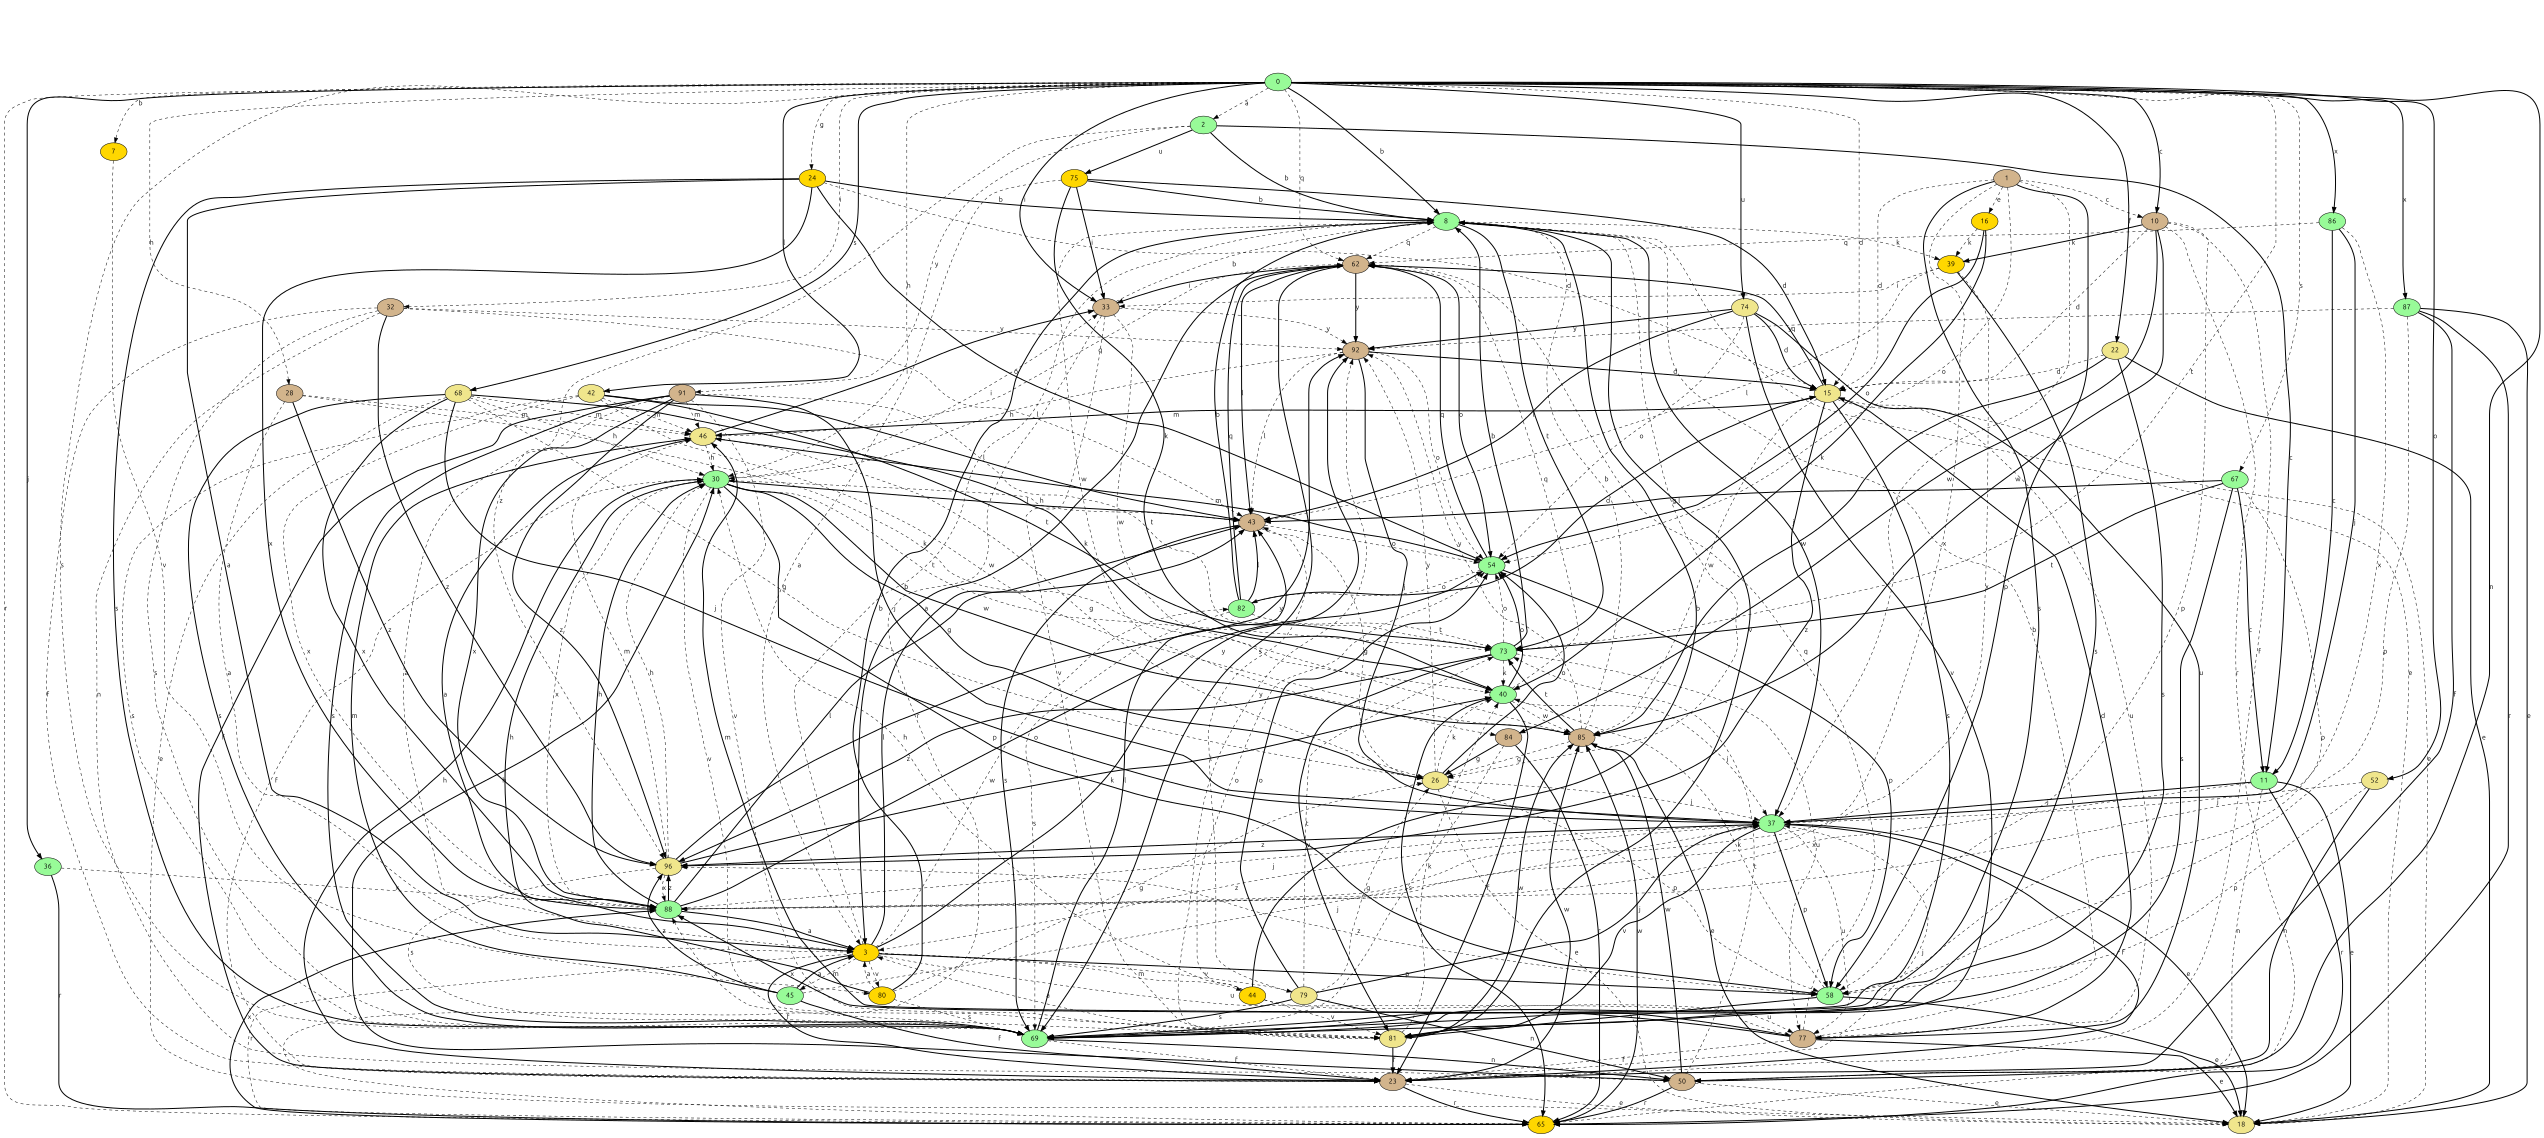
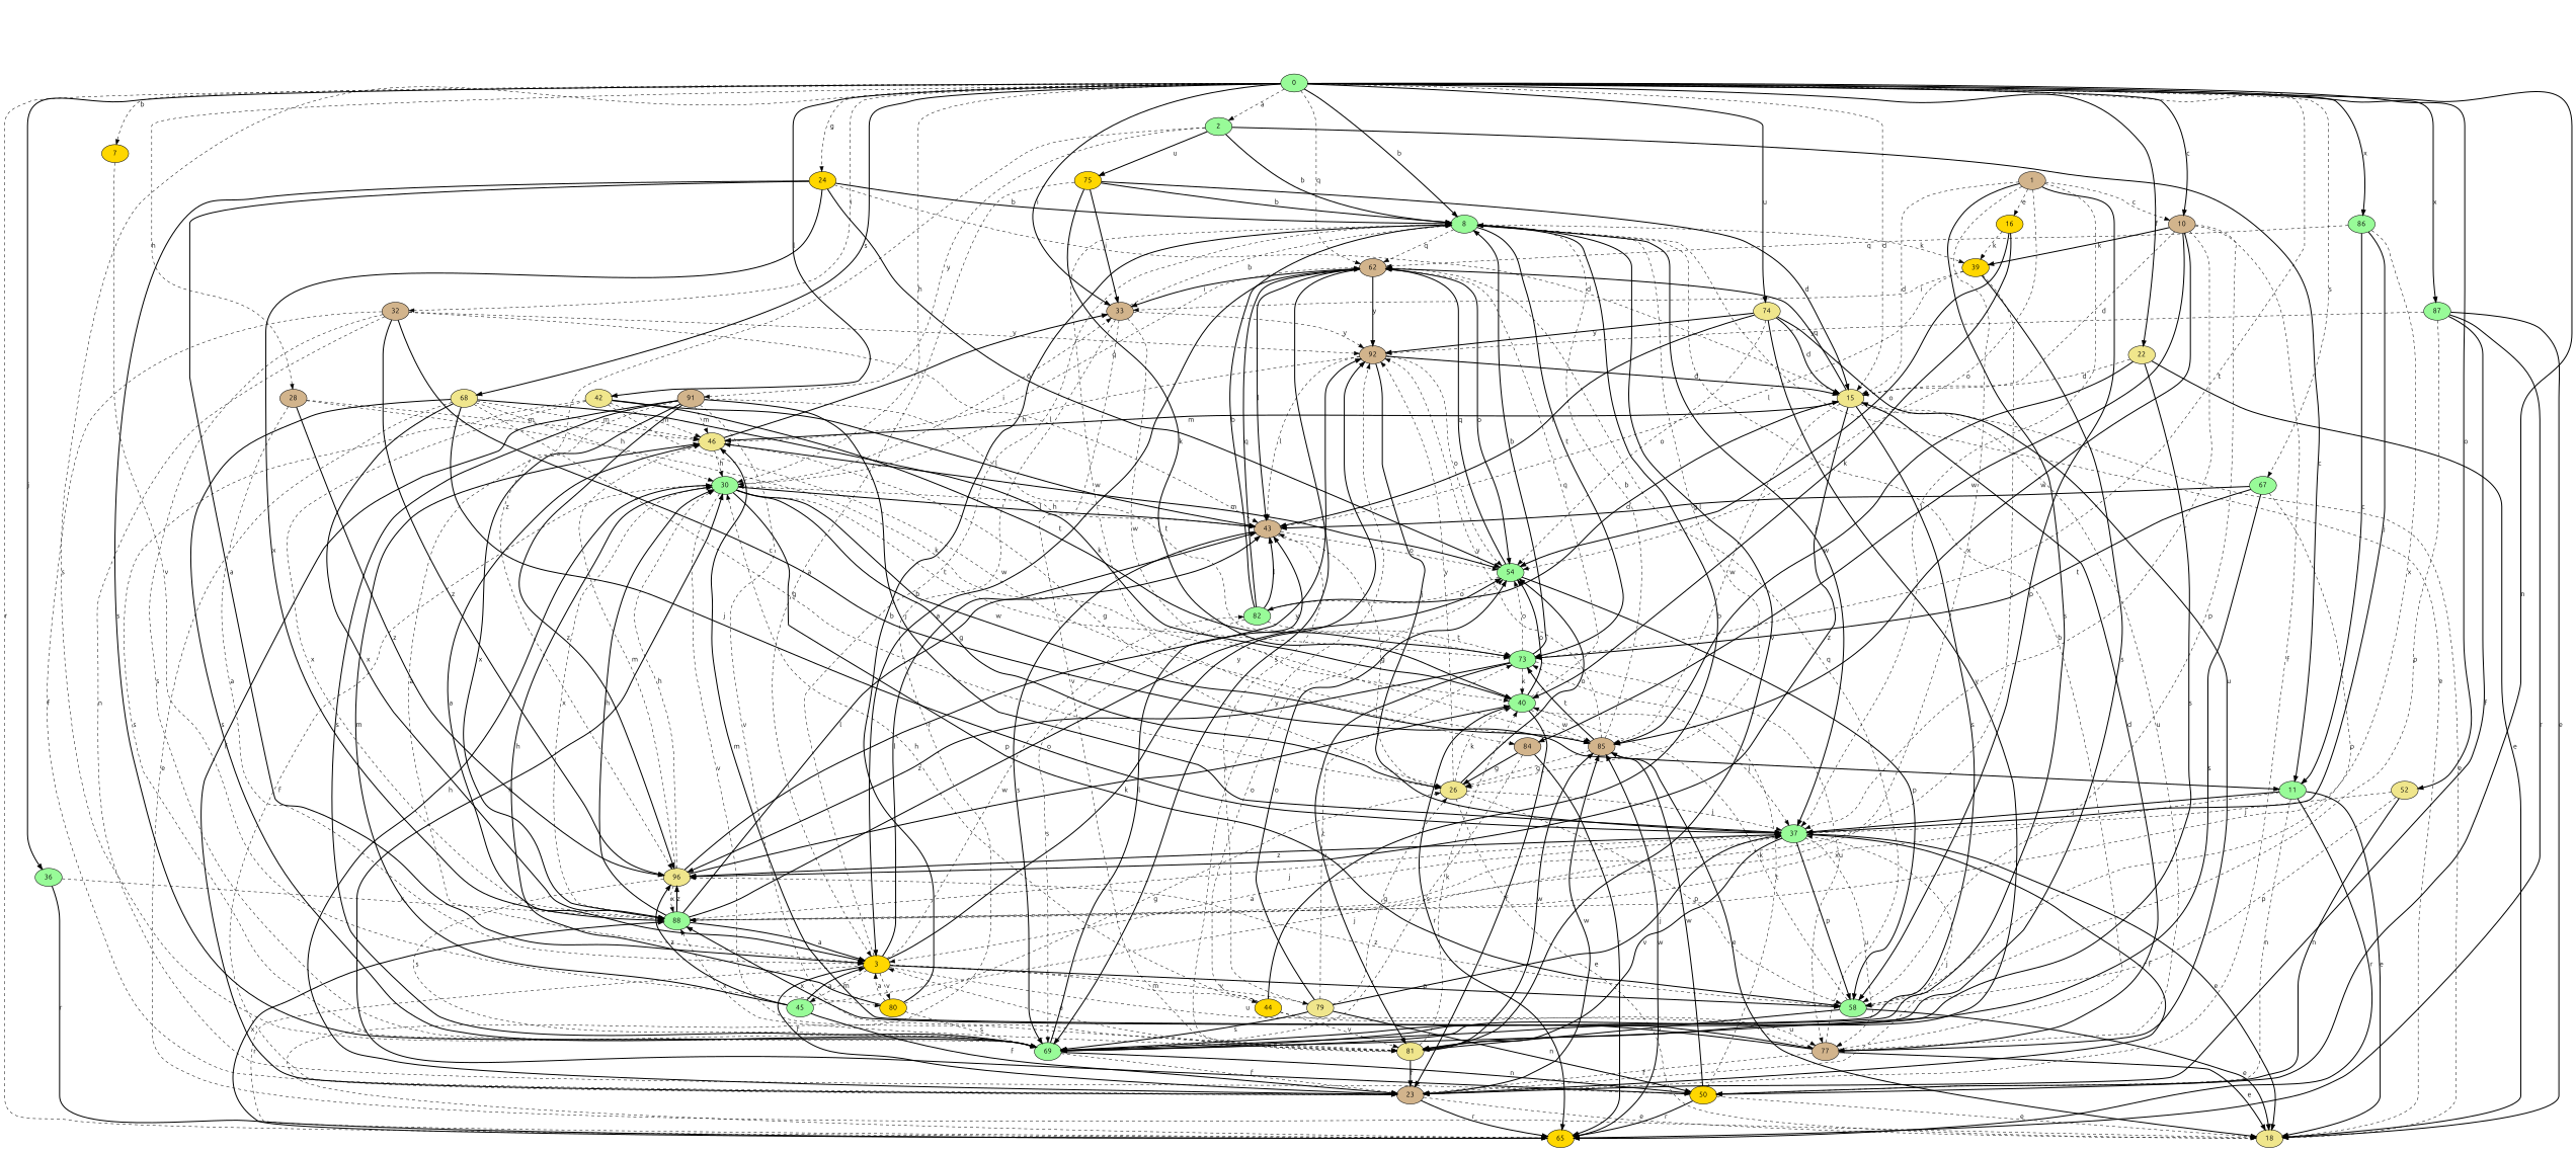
  strict digraph {
    fontname=Ubuntu
    node [fillcolor=palegreen fontname=Ubuntu style=filled]
    edge [fontname=Ubuntu style=bold]
    0
    2
    7 [fillcolor=gold]
    8
    10 [fillcolor=tan]
    15 [fillcolor=khaki]
    22 [fillcolor=khaki]
    24 [fillcolor=gold]
    28 [fillcolor=tan]
    30
    32 [fillcolor=tan]
    33 [fillcolor=tan]
    36
    n14 [fillcolor=khaki label=42]
-   50 [fillcolor=tan]
+   50 [fillcolor=gold]
    52 [fillcolor=khaki]
    62 [fillcolor=tan]
    65 [fillcolor=gold]
    67
    68 [fillcolor=khaki]
    69
    73
    74 [fillcolor=khaki]
    86
    87
    11
    75 [fillcolor=gold]
    91 [fillcolor=tan]
    96 [fillcolor=khaki]
    80 [fillcolor=gold]
    37
    18 [fillcolor=khaki]
    26 [fillcolor=khaki]
    39 [fillcolor=gold]
    81 [fillcolor=khaki]
    84 [fillcolor=tan]
    58
    23 [fillcolor=tan]
    85 [fillcolor=tan]
    77 [fillcolor=tan]
    46 [fillcolor=khaki]
    54
    88
    3 [fillcolor=gold]
    40
    43 [fillcolor=tan]
    92 [fillcolor=tan]
    1 [fillcolor=tan]
    16 [fillcolor=gold]
    82
    44 [fillcolor=gold]
    45
    79 [fillcolor=khaki]
    0 -> 2 [label=a style=dashed]
    0 -> 7 [label=b style=dashed]
    0 -> 8 [label=b]
    0 -> 10 [label=c]
    0 -> 15 [label=d style=dashed]
    0 -> 22 [label=f]
    0 -> 24 [label=g style=dashed]
    0 -> 28 [label=h style=dashed]
    0 -> 30 [label=h style=dashed]
    0 -> 32 [label=i style=dashed]
    0 -> 33 [label=i]
    0 -> 36 [label=j]
    0 -> n14 [label=l]
    0 -> 50 [label=n]
    0 -> 52 [label=o]
    0 -> 62 [label=q style=dashed]
    0 -> 65 [label=r style=dashed]
    0 -> 67 [label=s style=dashed]
    0 -> 68 [label=s]
    0 -> 69 [label=s style=dashed]
    0 -> 73 [label=t style=dashed]
    0 -> 74 [label=u]
    0 -> 86 [label=x]
    0 -> 87 [label=x]
    2 -> 8 [label=b]
    2 -> 11 [label=c]
    2 -> 75 [label=u]
    2 -> 91 [label=y style=dashed]
    2 -> 96 [label=z style=dashed]
    7 -> 80 [label=v style=dashed]
    8 -> 62 [label=q style=dashed]
    8 -> 73 [label=t]
    8 -> 37 [label=j]
    8 -> 18 [label=e style=dashed]
    8 -> 26 [label=g style=dashed]
    8 -> 39 [label=k style=dashed]
    8 -> 81 [label=v]
    8 -> 84 [label=w style=dashed]
    10 -> 15 [label=d style=dashed]
-   10 -> 65 [label=r style=dashed]
+   10 -> 37 [label=r style=dashed]
    10 -> 39 [label=k]
    10 -> 84 [label=w]
    10 -> 58 [label=p style=dashed]
    10 -> 23 [label=f style=dashed]
    10 -> 85 [label=w]
    15 -> 62 [label=q]
    15 -> 69 [label=s]
    15 -> 96 [label=z]
    15 -> 18 [label=e style=dashed]
    15 -> 85 [label=w style=dashed]
    15 -> 77 [label=u style=dashed]
    15 -> 46 [label=m]
    22 -> 15 [label=d style=dashed]
    22 -> 69 [label=s]
    22 -> 18 [label=e]
    22 -> 85 [label=w]
    24 -> 8 [label=b]
    24 -> 15 [label=d style=dashed]
    24 -> 69 [label=s]
    24 -> 54 [label=o]
    24 -> 88 [label=x]
    24 -> 3 [label=a]
    28 -> 96 [label=z]
    28 -> 46 [label=m style=dashed]
    28 -> 3 [label=a style=dashed]
    28 -> 40 [label=k style=dashed]
    30 -> 33 [label=i style=dashed]
    30 -> 73 [label=t style=dashed]
    30 -> 26 [label=g]
    30 -> 81 [label=v style=dashed]
    30 -> 58 [label=p]
    30 -> 23 [label=f style=dashed]
    30 -> 85 [label=w]
    30 -> 88 [label=x style=dashed]
    30 -> 43 [label=l]
    32 -> 50 [label=n style=dashed]
    32 -> 69 [label=s style=dashed]
    32 -> 96 [label=z]
    32 -> 23 [label=f style=dashed]
    32 -> 43 [label=l style=dashed]
    32 -> 92 [label=y style=dashed]
    33 -> 8 [label=b style=dashed]
    33 -> 65 [label=r style=dashed]
    33 -> 81 [label=v style=dashed]
    33 -> 85 [label=w style=dashed]
    33 -> 92 [label=y style=dashed]
    36 -> 65 [label=r]
    36 -> 88 [label=x style=dashed]
    n14 -> 69 [label=s style=dashed]
    n14 -> 73 [label=t]
    n14 -> 85 [label=w style=dashed]
    n14 -> 46 [label=m style=dashed]
    n14 -> 88 [label=x style=dashed]
    n14 -> 43 [label=l]
    50 -> 30 [label=h]
    50 -> 65 [label=r]
    50 -> 73 [label=t style=dashed]
    50 -> 18 [label=e style=dashed]
    50 -> 85 [label=w]
    52 -> 50 [label=n]
    52 -> 37 [label=j style=dashed]
    52 -> 58 [label=p style=dashed]
    62 -> 33 [label=i]
    62 -> 69 [label=s]
    62 -> 54 [label=o]
    62 -> 3 [label=a]
    62 -> 43 [label=l]
    62 -> 92 [label=y]
    65 -> 85 [label=w]
    65 -> 88 [label=x]
    67 -> 69 [label=s]
    67 -> 73 [label=t]
-   67 -> 11 [label=c]
+   32 -> 11 [label=c]
    67 -> 58 [label=p style=dashed]
    67 -> 43 [label=l]
    68 -> 30 [label=h style=dashed]
    68 -> 69 [label=s]
    68 -> 37 [label=j]
    68 -> 18 [label=e style=dashed]
    68 -> 26 [label=g style=dashed]
    68 -> 46 [label=m style=dashed]
    68 -> 88 [label=x]
    68 -> 40 [label=k]
    69 -> 50 [label=n]
    69 -> 23 [label=f style=dashed]
    69 -> 43 [label=l]
    73 -> 8 [label=b]
    73 -> 96 [label=z]
    73 -> 81 [label=v]
    73 -> 77 [label=u style=dashed]
    73 -> 54 [label=o style=dashed]
    73 -> 40 [label=k style=dashed]
    74 -> 15 [label=d]
    74 -> 81 [label=v]
    74 -> 77 [label=u]
    74 -> 54 [label=o style=dashed]
    74 -> 43 [label=l]
    74 -> 92 [label=y]
    86 -> 62 [label=q style=dashed]
    86 -> 11 [label=c]
    86 -> 37 [label=j]
    86 -> 88 [label=x style=dashed]
    87 -> 65 [label=r]
    87 -> 18 [label=e]
    87 -> 58 [label=p style=dashed]
    87 -> 23 [label=f]
    87 -> 92 [label=y style=dashed]
    11 -> 50 [label=n style=dashed]
    11 -> 65 [label=r]
    11 -> 37 [label=j]
    11 -> 18 [label=e]
    11 -> 88 [label=x style=dashed]
    75 -> 8 [label=b]
    75 -> 15 [label=d]
    75 -> 33 [label=i]
    75 -> 3 [label=a style=dashed]
    75 -> 40 [label=k]
    91 -> 69 [label=s]
    91 -> 73 [label=t style=dashed]
    91 -> 96 [label=z]
    91 -> 37 [label=j]
    91 -> 81 [label=v style=dashed]
    91 -> 23 [label=f]
    91 -> 46 [label=m style=dashed]
    91 -> 88 [label=x]
    91 -> 3 [label=a style=dashed]
    96 -> 30 [label=h style=dashed]
    96 -> 69 [label=s style=dashed]
    96 -> 46 [label=m style=dashed]
    96 -> 88 [label=x style=dashed]
    96 -> 40 [label=k]
    96 -> 92 [label=y]
    80 -> 8 [label=b]
    80 -> 30 [label=h]
    80 -> 69 [label=s style=dashed]
    80 -> 26 [label=g style=dashed]
    80 -> 3 [label=a style=dashed]
    37 -> 96 [label=z]
    37 -> 18 [label=e]
    37 -> 81 [label=v]
    37 -> 58 [label=p]
    37 -> 23 [label=f]
    37 -> 77 [label=u style=dashed]
-   37 -> 3 [label=z style=dashed]
+   37 -> 3 [label=a style=dashed]
    26 -> 37 [label=j style=dashed]
    26 -> 18 [label=e style=dashed]
    26 -> 58 [label=p style=dashed]
    26 -> 54 [label=o]
    26 -> 40 [label=k style=dashed]
    26 -> 92 [label=y style=dashed]
    39 -> 33 [label=i style=dashed]
    39 -> 69 [label=s]
    39 -> 88 [label=x style=dashed]
    39 -> 43 [label=l style=dashed]
    81 -> 23 [label=f]
    81 -> 85 [label=w]
    81 -> 88 [label=x style=dashed]
    81 -> 3 [label=a style=dashed]
    81 -> 40 [label=k style=dashed]
    81 -> 92 [label=y style=dashed]
    84 -> 65 [label=r]
    84 -> 69 [label=s style=dashed]
    84 -> 26 [label=g]
    58 -> 96 [label=z style=dashed]
    58 -> 18 [label=e]
    58 -> 81 [label=v]
    58 -> 40 [label=k style=dashed]
    23 -> 30 [label=h]
    23 -> 65 [label=r]
    23 -> 37 [label=j style=dashed]
    23 -> 18 [label=e style=dashed]
    23 -> 85 [label=w]
    85 -> 8 [label=b style=dashed]
    85 -> 73 [label=t]
    85 -> 18 [label=e]
    85 -> 26 [label=g style=dashed]
    85 -> 92 [label=y style=dashed]
    77 -> 8 [label=b style=dashed]
    77 -> 15 [label=d]
    77 -> 62 [label=q style=dashed]
    77 -> 18 [label=e]
    77 -> 23 [label=f style=dashed]
    77 -> 46 [label=m]
    77 -> 88 [label=x]
    46 -> 30 [label=h style=dashed]
    46 -> 33 [label=i]
    46 -> 62 [label=q style=dashed]
    46 -> 26 [label=g style=dashed]
    46 -> 3 [label=a]
    54 -> 62 [label=q]
    54 -> 58 [label=p]
    54 -> 46 [label=m]
    54 -> 82 [label=o style=dashed]
    88 -> 30 [label=h]
    88 -> 96 [label=z]
    88 -> 37 [label=j style=dashed]
    88 -> 54 [label=o]
    88 -> 3 [label=a]
    88 -> 43 [label=l]
    3 -> 8 [label=b style=dashed]
    3 -> 65 [label=r style=dashed]
    3 -> 80 [label=v style=dashed]
    3 -> 58 [label=p]
    3 -> 23 [label=f]
    3 -> 77 [label=u style=dashed]
    3 -> 43 [label=l]
    3 -> 92 [label=y]
    3 -> 82 [label=w style=dashed]
    3 -> 44 [label=m style=dashed]
    3 -> 45 [label=m style=dashed]
    3 -> 79 [label=v style=dashed]
    40 -> 62 [label=q style=dashed]
    40 -> 65 [label=r]
    40 -> 37 [label=j style=dashed]
    40 -> 23 [label=f]
    40 -> 85 [label=w style=dashed]
    40 -> 54 [label=o]
    43 -> 30 [label=h style=dashed]
    43 -> 69 [label=s]
    43 -> 26 [label=g style=dashed]
    43 -> 54 [label=o style=dashed]
    92 -> 15 [label=d]
    92 -> 30 [label=h style=dashed]
    92 -> 37 [label=j]
    92 -> 54 [label=o style=dashed]
    92 -> 43 [label=l style=dashed]
    1 -> 10 [label=c style=dashed]
    1 -> 15 [label=d style=dashed]
    1 -> 69 [label=s]
    1 -> 37 [label=j style=dashed]
    1 -> 58 [label=p]
    1 -> 54 [label=o style=dashed]
    1 -> 88 [label=x style=dashed]
    1 -> 16 [label=e style=dashed]
    16 -> 39 [label=k style=dashed]
    16 -> 54 [label=o]
    16 -> 40 [label=k]
    82 -> 8 [label=b]
    82 -> 15 [label=d]
    82 -> 62 [label=q]
    82 -> 69 [label=s style=dashed]
    82 -> 73 [label=t style=dashed]
    82 -> 43 [label=l]
    44 -> 8 [label=b]
    44 -> 30 [label=h style=dashed]
    44 -> 81 [label=v style=dashed]
    44 -> 77 [label=u style=dashed]
    44 -> 54 [label=o style=dashed]
    45 -> 96 [label=z]
    45 -> 37 [label=j style=dashed]
    45 -> 23 [label=f]
    45 -> 46 [label=m]
    45 -> 3 [label=a]
    79 -> 50 [label=n]
    79 -> 69 [label=s]
    79 -> 73 [label=t style=dashed]
    79 -> 37 [label=j]
    79 -> 26 [label=g style=dashed]
    79 -> 54 [label=o]
    79 -> 43 [label=l style=dashed]
  }
